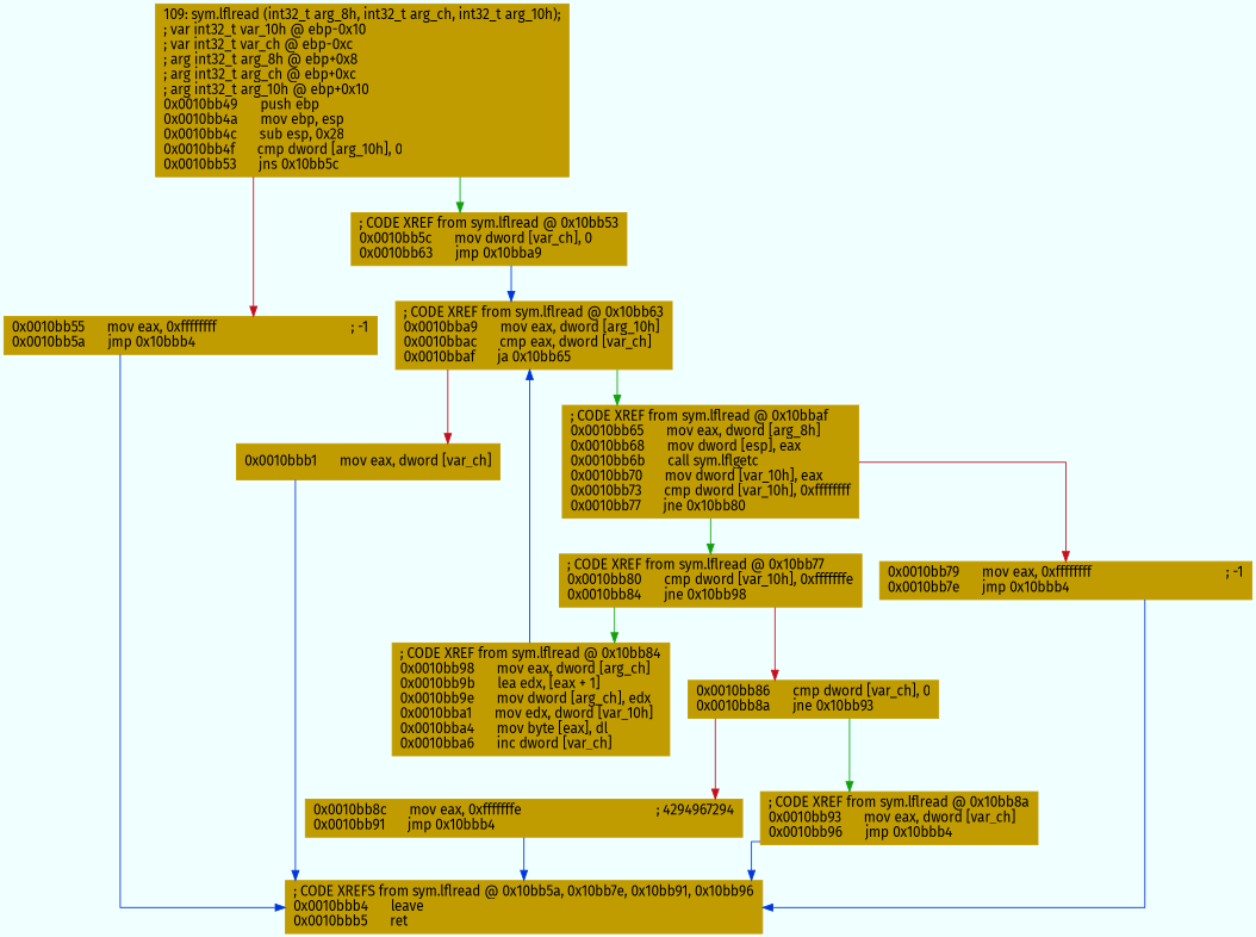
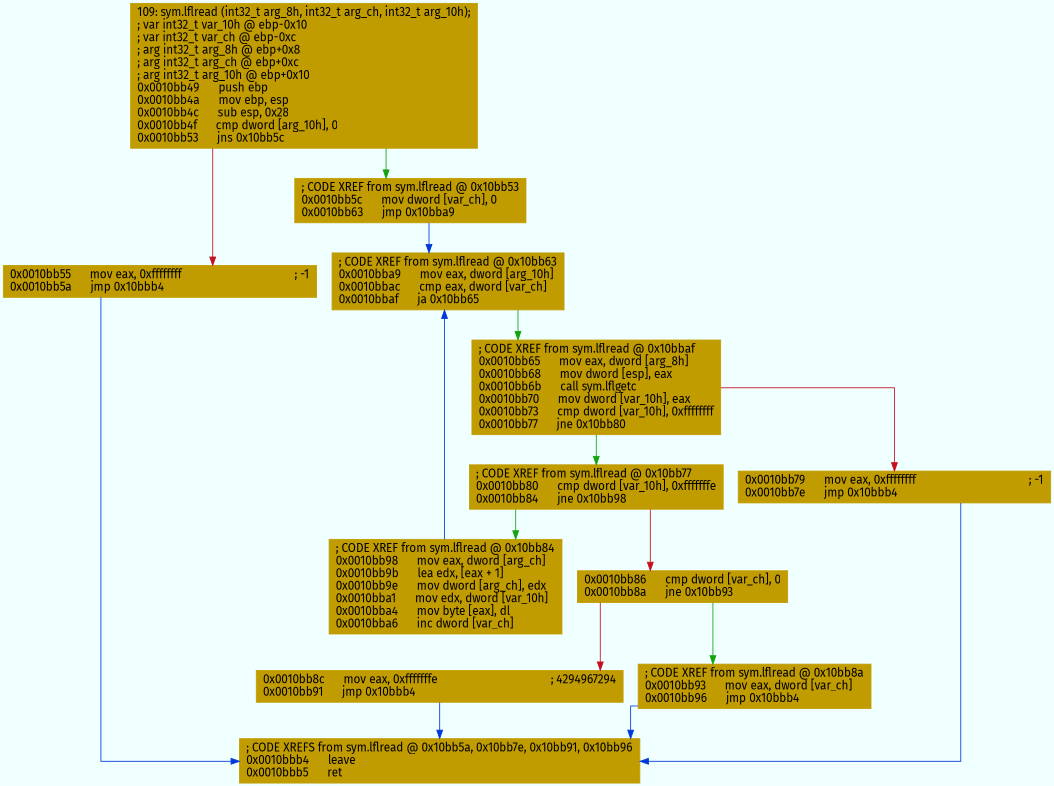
  digraph {
    bgcolor=azure
    fontname="Fira Sans"
    fontsize=8
    splines=ortho
    node [color="#c19c00" fillcolor="#c19c00" fontname="Fira Sans" shape=box style=filled]
    edge [arrowhead=normal color="#0037da" fontname="Fira Sans"]
    n1 [label="109: sym.lflread (int32_t arg_8h, int32_t arg_ch, int32_t arg_10h);\l; var int32_t var_10h @ ebp-0x10\l; var int32_t var_ch @ ebp-0xc\l; arg int32_t arg_8h @ ebp+0x8\l; arg int32_t arg_ch @ ebp+0xc\l; arg int32_t arg_10h @ ebp+0x10\l0x0010bb49      push ebp\l0x0010bb4a      mov ebp, esp\l0x0010bb4c      sub esp, 0x28\l0x0010bb4f      cmp dword [arg_10h], 0\l0x0010bb53      jns 0x10bb5c\l"]
    n2 [label="0x0010bb55      mov eax, 0xffffffff                                    ; -1\l0x0010bb5a      jmp 0x10bbb4\l"]
    n3 [label="; CODE XREF from sym.lflread @ 0x10bb53\l0x0010bb5c      mov dword [var_ch], 0\l0x0010bb63      jmp 0x10bba9\l"]
    n4 [label="; CODE XREFS from sym.lflread @ 0x10bb5a, 0x10bb7e, 0x10bb91, 0x10bb96\l0x0010bbb4      leave\l0x0010bbb5      ret\l"]
    n5 [label="; CODE XREF from sym.lflread @ 0x10bb63\l0x0010bba9      mov eax, dword [arg_10h]\l0x0010bbac      cmp eax, dword [var_ch]\l0x0010bbaf      ja 0x10bb65\l"]
    n6 [label="; CODE XREF from sym.lflread @ 0x10bbaf\l0x0010bb65      mov eax, dword [arg_8h]\l0x0010bb68      mov dword [esp], eax\l0x0010bb6b      call sym.lflgetc\l0x0010bb70      mov dword [var_10h], eax\l0x0010bb73      cmp dword [var_10h], 0xffffffff\l0x0010bb77      jne 0x10bb80\l"]
    n7 [label="0x0010bb79      mov eax, 0xffffffff                                    ; -1\l0x0010bb7e      jmp 0x10bbb4\l"]
    n8 [label="; CODE XREF from sym.lflread @ 0x10bb77\l0x0010bb80      cmp dword [var_10h], 0xfffffffe\l0x0010bb84      jne 0x10bb98\l"]
    n9 [label="0x0010bb86      cmp dword [var_ch], 0\l0x0010bb8a      jne 0x10bb93\l"]
    n10 [label="; CODE XREF from sym.lflread @ 0x10bb84\l0x0010bb98      mov eax, dword [arg_ch]\l0x0010bb9b      lea edx, [eax + 1]\l0x0010bb9e      mov dword [arg_ch], edx\l0x0010bba1      mov edx, dword [var_10h]\l0x0010bba4      mov byte [eax], dl\l0x0010bba6      inc dword [var_ch]\l"]
    n11 [label="0x0010bb8c      mov eax, 0xfffffffe                                    ; 4294967294\l0x0010bb91      jmp 0x10bbb4\l"]
    n12 [label="; CODE XREF from sym.lflread @ 0x10bb8a\l0x0010bb93      mov eax, dword [var_ch]\l0x0010bb96      jmp 0x10bbb4\l"]
-   n13 [label="0x0010bbb1      mov eax, dword [var_ch]\l"]
    n1 -> n2 [color="#c50f1f"]
    n1 -> n3 [color="#13a10e"]
    n2 -> n4
    n3 -> n5
    n5 -> n6 [color="#13a10e"]
-   n5 -> n13 [color="#c50f1f"]
    n6 -> n7 [color="#c50f1f"]
    n6 -> n8 [color="#13a10e"]
    n7 -> n4
    n8 -> n9 [color="#c50f1f"]
    n8 -> n10 [color="#13a10e"]
    n9 -> n11 [color="#c50f1f"]
    n9 -> n12 [color="#13a10e"]
    n10 -> n5
    n11 -> n4
    n12 -> n4
-   n13 -> n4
  }
